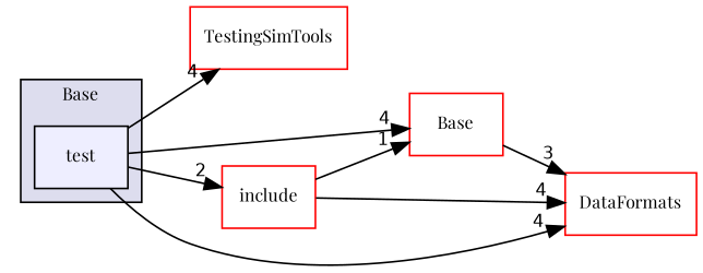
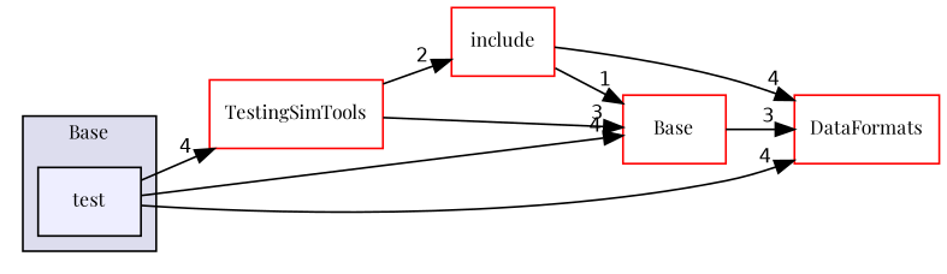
  digraph {
    compound=true
    fontname="Playfair Display"
    rankdir=LR
    node [fontname="Playfair Display" fontsize=10 shape=box color=red]
    edge [fontname="Playfair Display" headlabel=4 labeldistance=1.5 labelfontname=Helvetica labelfontsize=10]
    n1 [fillcolor="#eeeeff" label=test pencolor=black style=filled color=""]
    n2 [label=TestingSimTools]
    n3 [label=Base]
    n4 [label=include]
    n5 [label=DataFormats]
    subgraph cluster_1 {
      bgcolor="#ddddee"
      fontsize=10
      label=Base
      pencolor=black
      n1
    }
    n1 -> n2
    n1 -> n3
-   n1 -> n4 [headlabel=2]
+   n2 -> n4 [headlabel=2]
    n1 -> n5
+   n2 -> n3 [headlabel=3]
    n3 -> n5 [headlabel=3]
    n4 -> n3 [headlabel=1]
    n4 -> n5
  }
